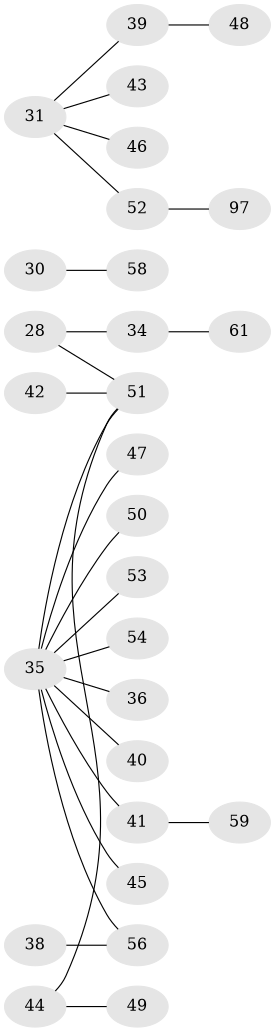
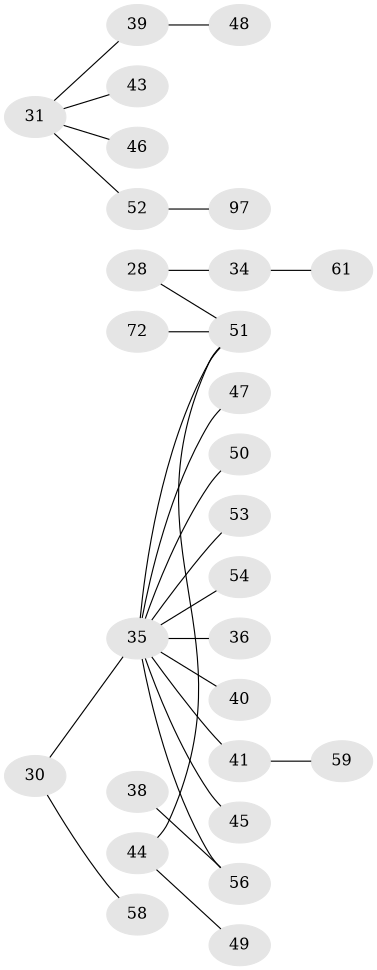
  graph {
    rankdir=LR
    node [color=gray90 style=filled]
    28
    34
    51 [super="+11"]
    61
    35 [super="+33+32+18+23+24+26"]
    36
    40
    41
    45
    47
    50
    53
    54
    56 [super="+37"]
    30
    58
    31 [super="+27"]
    39
    43
    46
    52
    48
    n23 [label=97]
    59
    38
-   42
+   42 [label=72]
    44
    49
    28 -- 34
    28 -- 51
    34 -- 61
    35 -- 51
    35 -- 36
    35 -- 40
    35 -- 41
    35 -- 45
    35 -- 47
    35 -- 50
    35 -- 53
    35 -- 54
    35 -- 56
    41 -- 59
+   30 -- 35
    30 -- 58
    31 -- 39
    31 -- 43
    31 -- 46
    31 -- 52
    39 -- 48
    52 -- n23
    38 -- 56
    42 -- 51
    44 -- 51
    44 -- 49
  }
